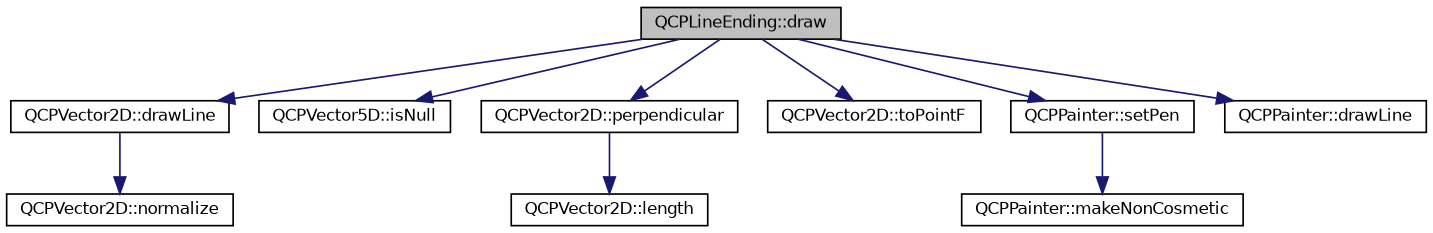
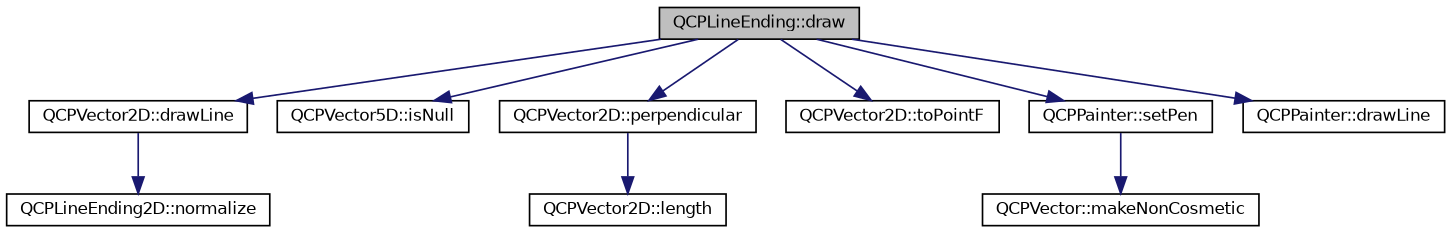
  digraph {
    rankdir=TB
    node [color=black fillcolor=white fontname=Helvetica fontsize=10 shape=record style=filled]
    edge [color=midnightblue fontname=Helvetica fontsize=10 labelfontname=Helvetica labelfontsize=10 style=solid]
    n1 [fillcolor=grey75 fontcolor=black height=0.2 label="QCPLineEnding::draw" width=0.4]
    n2 [height=0.2 label="QCPVector2D::drawLine" width=0.4]
    n3 [height=0.2 label="QCPVector5D::isNull" width=0.4]
    n4 [height=0.2 label="QCPVector2D::perpendicular" width=0.4]
    n5 [height=0.2 label="QCPVector2D::toPointF" width=0.4]
    n6 [height=0.2 label="QCPPainter::setPen" width=0.4]
    n7 [height=0.2 label="QCPPainter::drawLine" width=0.4]
-   n8 [height=0.2 label="QCPVector2D::normalize" width=0.4]
+   n8 [height=0.2 label="QCPLineEnding2D::normalize" width=0.4]
    n9 [height=0.2 label="QCPVector2D::length" width=0.4]
-   n10 [height=0.2 label="QCPPainter::makeNonCosmetic" width=0.4]
+   n10 [height=0.2 label="QCPVector::makeNonCosmetic" width=0.4]
    n1 -> n2
    n1 -> n3
    n1 -> n4
    n1 -> n5
    n1 -> n6
    n1 -> n7
    n2 -> n8
    n4 -> n9
    n6 -> n10
  }
